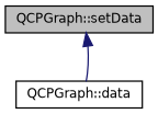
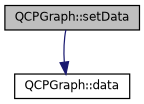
  digraph {
    rankdir=TB
    node [color=black fontname=Helvetica fontsize=10 shape=record style=filled]
    n1 [fillcolor=grey75 fontcolor=black height=0.2 label="QCPGraph::setData" width=0.4]
    n2 [fillcolor=white height=0.2 label="QCPGraph::data" width=0.4]
-   n2 -> n1 [color=midnightblue fontname=Helvetica fontsize=10 labelfontname=Helvetica labelfontsize=10 style=solid]
+   n1 -> n2 [color=midnightblue fontname=Helvetica fontsize=10 labelfontname=Helvetica labelfontsize=10 style=solid]
  }
